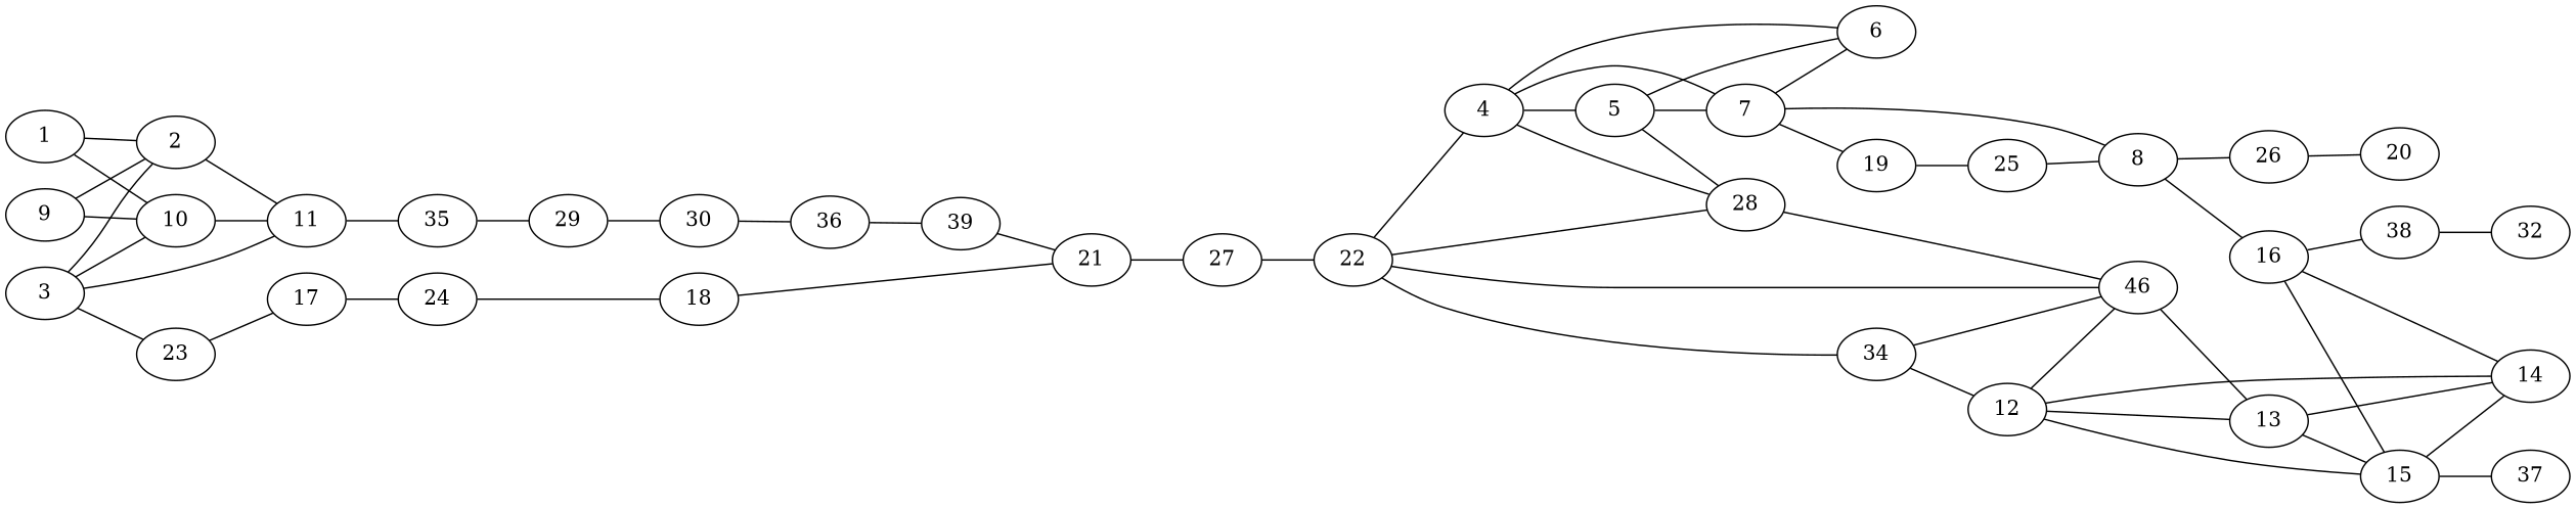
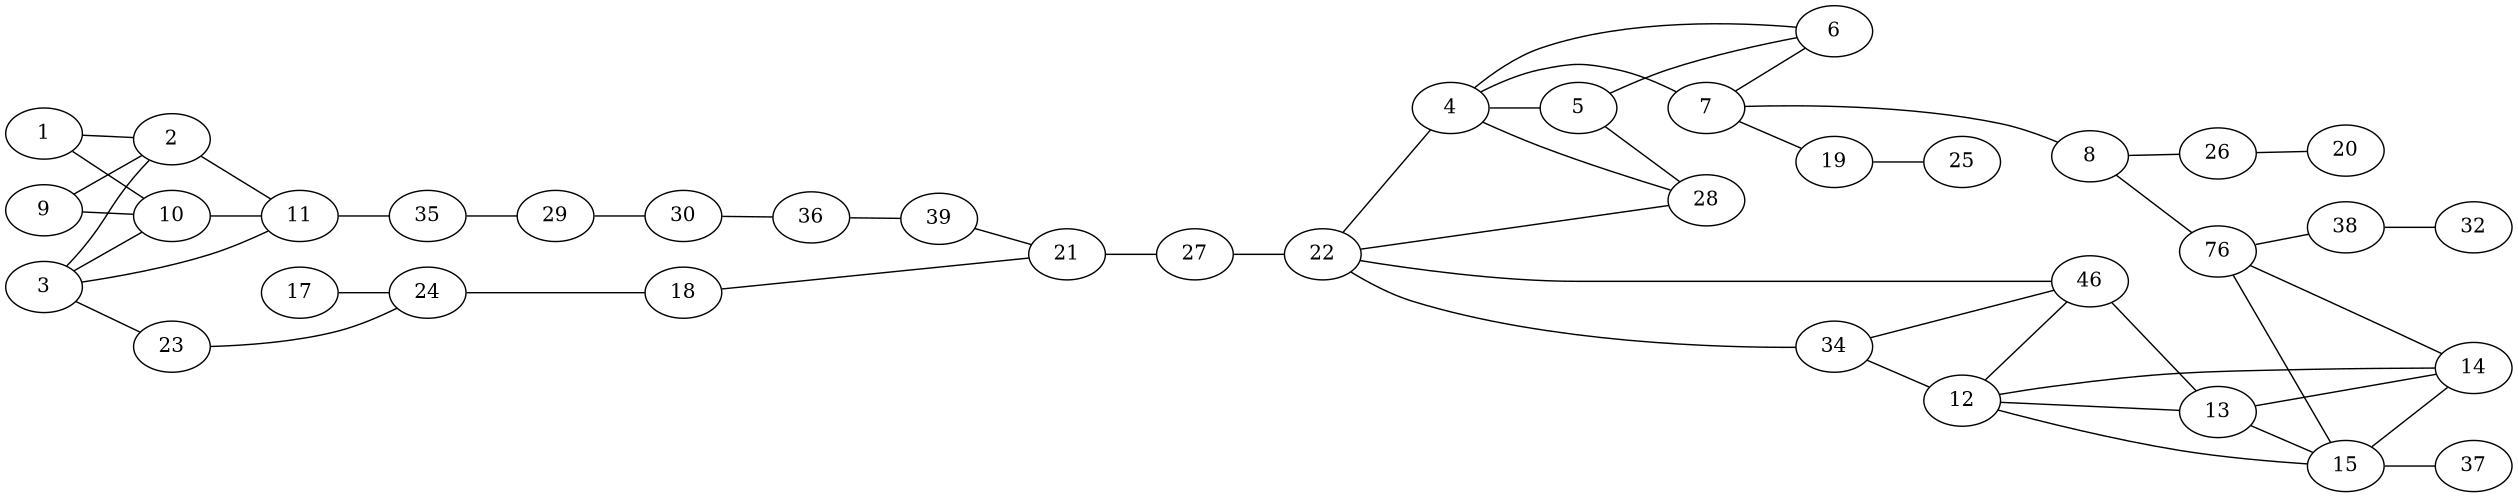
  graph {
    rankdir=LR
    node [aaLength=6 sequence=VYQVVE type=1]
    edge [distance0=0.0 frequency=1 type0=4]
    1 [aaLength=28 sequence=NDDQKSAYALGASLGRYXENSLKEQEKL type=0]
    2 [aaLength=14 sequence=DKDQLIAGVQDAFA type=0]
    10 [aaLength=14 sequence=DKDQLIAGVQDAFA type=0]
    11 [aaLength=44 sequence=SDQEIEQTLQAFEARVKSSAQAKXEKDAADNEAKGKEYREKFAK type=0]
    35 [aaLength=2 sequence=KT]
    29 [aaLength=2 sequence=KT]
    3 [aaLength=44 sequence=SDQEIEQTLQAFEARVKSSAQAKXEKDAADNEAKGKEYREKFAK type=0]
    23 [aaLength=3 sequence=VKT]
    17 [aaLength=3 sequence=VKT]
    24
    4 [aaLength=4 sequence=YTRG type=0]
    28 [aaLength=4 sequence=LSFR]
    5 [aaLength=3 sequence=DGV type=0]
    6 [aaLength=8 sequence=IPGWTEGL type=0]
    7 [aaLength=3 sequence=KNI type=0]
    n16 [aaLength=4 label=46 sequence=LSFR]
    19 [sequence=KIKLVI]
    13 [aaLength=3 sequence=DGV type=0]
    22 [aaLength=4 sequence=EFDN]
    25 [sequence=KIKLVI]
    8 [aaLength=5 sequence=PPELA type=0]
-   16 [aaLength=5 sequence=PPELA type=0]
+   16 [aaLength=5 sequence=PPELA type=0 label=76]
    26 [aaLength=11 sequence=LVFDVELLDVK]
    14 [aaLength=8 sequence=IPGWTEGL type=0]
    15 [aaLength=3 sequence=KNI type=0]
    38 [aaLength=11 sequence=LVFDVELLDVK]
    20 [aaLength=11 sequence=LVFDVELLDVK]
    37 [sequence=KIKLVI]
    32 [aaLength=11 sequence=LVFDVELLDVK]
    9 [aaLength=27 sequence=NDDQKSAYALGASLGRYXENSLKEQEK type=0]
    30
    12 [aaLength=5 sequence=SYTRG type=0]
    34 [aaLength=4 sequence=EFDN]
    18
    21 [aaLength=10 sequence=TVVVNYKGTL]
    27 [aaLength=10 sequence=TVVVNYKGTL]
    39 [aaLength=10 sequence=TVVVNYKGTL]
    36
    1 -- 2 [distance0=35.16642 type0=3]
    1 -- 10 [distance0=33.873 type0=2]
    2 -- 11 [distance0=28.87507 type0=2]
    10 -- 11 [distance0=27.30069 distance1=5.0 frequency=2 type0=2 type1=4]
    11 -- 35 [distance0=4.0]
    35 -- 29 [type0=5]
    29 -- 30 [distance0=5.0]
    3 -- 2 [distance0=29.30199 type0=2]
    3 -- 10 [distance0=31.30519 type0=3]
    3 -- 11 [distance0=9.842662 type0=1]
    3 -- 23 [distance0=3.0]
-   23 -- 17 [type0=5]
+   23 -- 24 [type0=5]
    17 -- 24 [distance0=5.0]
    24 -- 18 [type0=5]
    4 -- 28 [distance0=2.0]
    4 -- 5 [distance0=24.71374 type0=2]
    4 -- 6 [distance0=21.34975 type0=1]
    4 -- 7 [distance0=27.31018 type0=3]
-   28 -- n16 [type0=1]
    5 -- 28 [distance0=20.89037 type0=3]
    5 -- 6 [distance0=6.806112 distance1=0.0 frequency=2 type0=1 type1=5]
-   5 -- 7 [distance0=14.34709 type0=2]
    7 -- 6 [distance0=10.57184 type0=1]
    7 -- 19 [distance0=4.0]
    n16 -- 13 [distance0=1.0]
    n16 -- 22 [distance0=11.0 type0=2]
    19 -- 25 [type0=5]
    13 -- 14 [distance0=4.844942 distance1=0.0 frequency=2 type0=1 type1=5]
    13 -- 15 [distance0=14.00625 type0=2]
    22 -- 4 [distance0=1.0]
    22 -- 28 [distance0=11.0 type0=2]
    22 -- 34 [type0=1]
-   25 -- 8 [type0=5]
    8 -- 7 [distance0=22.84214 type0=2]
    8 -- 16 [distance0=16.74472 type0=1]
    8 -- 26 [distance0=14.0]
    16 -- 14 [distance0=24.01674 type0=3]
    16 -- 15 [distance0=23.10455 type0=2]
    16 -- 38 [distance0=14.0]
    26 -- 20 [type0=5]
    15 -- 14 [distance0=11.23426 type0=1]
    15 -- 37 [distance0=4.0]
    38 -- 32 [type0=5]
    9 -- 2 [distance0=33.50453 type0=2]
    9 -- 10 [distance0=34.84076 distance1=5.0 frequency=2 type0=3 type1=4]
    30 -- 36 [type0=5]
    12 -- n16 [distance0=2.0]
    12 -- 13 [distance0=25.50007 type0=2]
    12 -- 14 [distance0=23.97959 type0=1]
    12 -- 15 [distance0=31.23301 type0=3]
    34 -- n16 [distance0=11.0 type0=3]
    34 -- 12 [type0=5]
    18 -- 21 [distance0=11.0]
    21 -- 27 [distance1=0.0 frequency=2 type0=1 type1=5]
    27 -- 22 [distance0=4.0]
    39 -- 21 [type0=1]
    36 -- 39 [distance0=11.0]
  }
